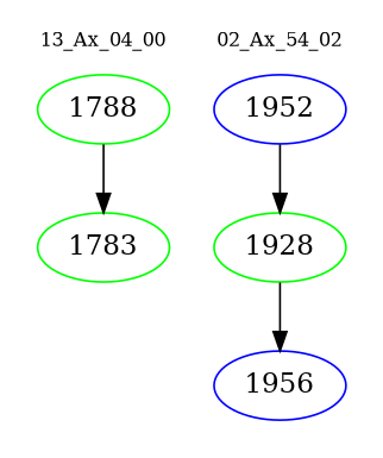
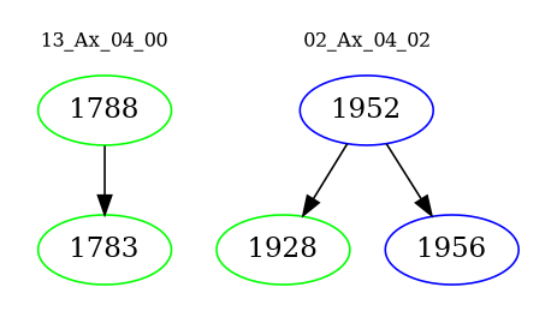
  digraph {
    node [color=green]
    edge [color=black]
    n1 [label=1788]
    n2 [label=1783]
    n3 [color=blue label=1952]
    n4 [label=1928]
    n5 [color=blue label=1956]
    subgraph cluster_1 {
      color=white
      fontsize=10
      label="13_Ax_04_00"
      n1
      n2
    }
    subgraph cluster_2 {
      color=white
      fontsize=10
-     label="02_Ax_54_02"
+     label="02_Ax_04_02"
      n3
      n4
      n5
    }
    n1 -> n2
    n3 -> n4
-   n4 -> n5
+   n3 -> n5
  }
